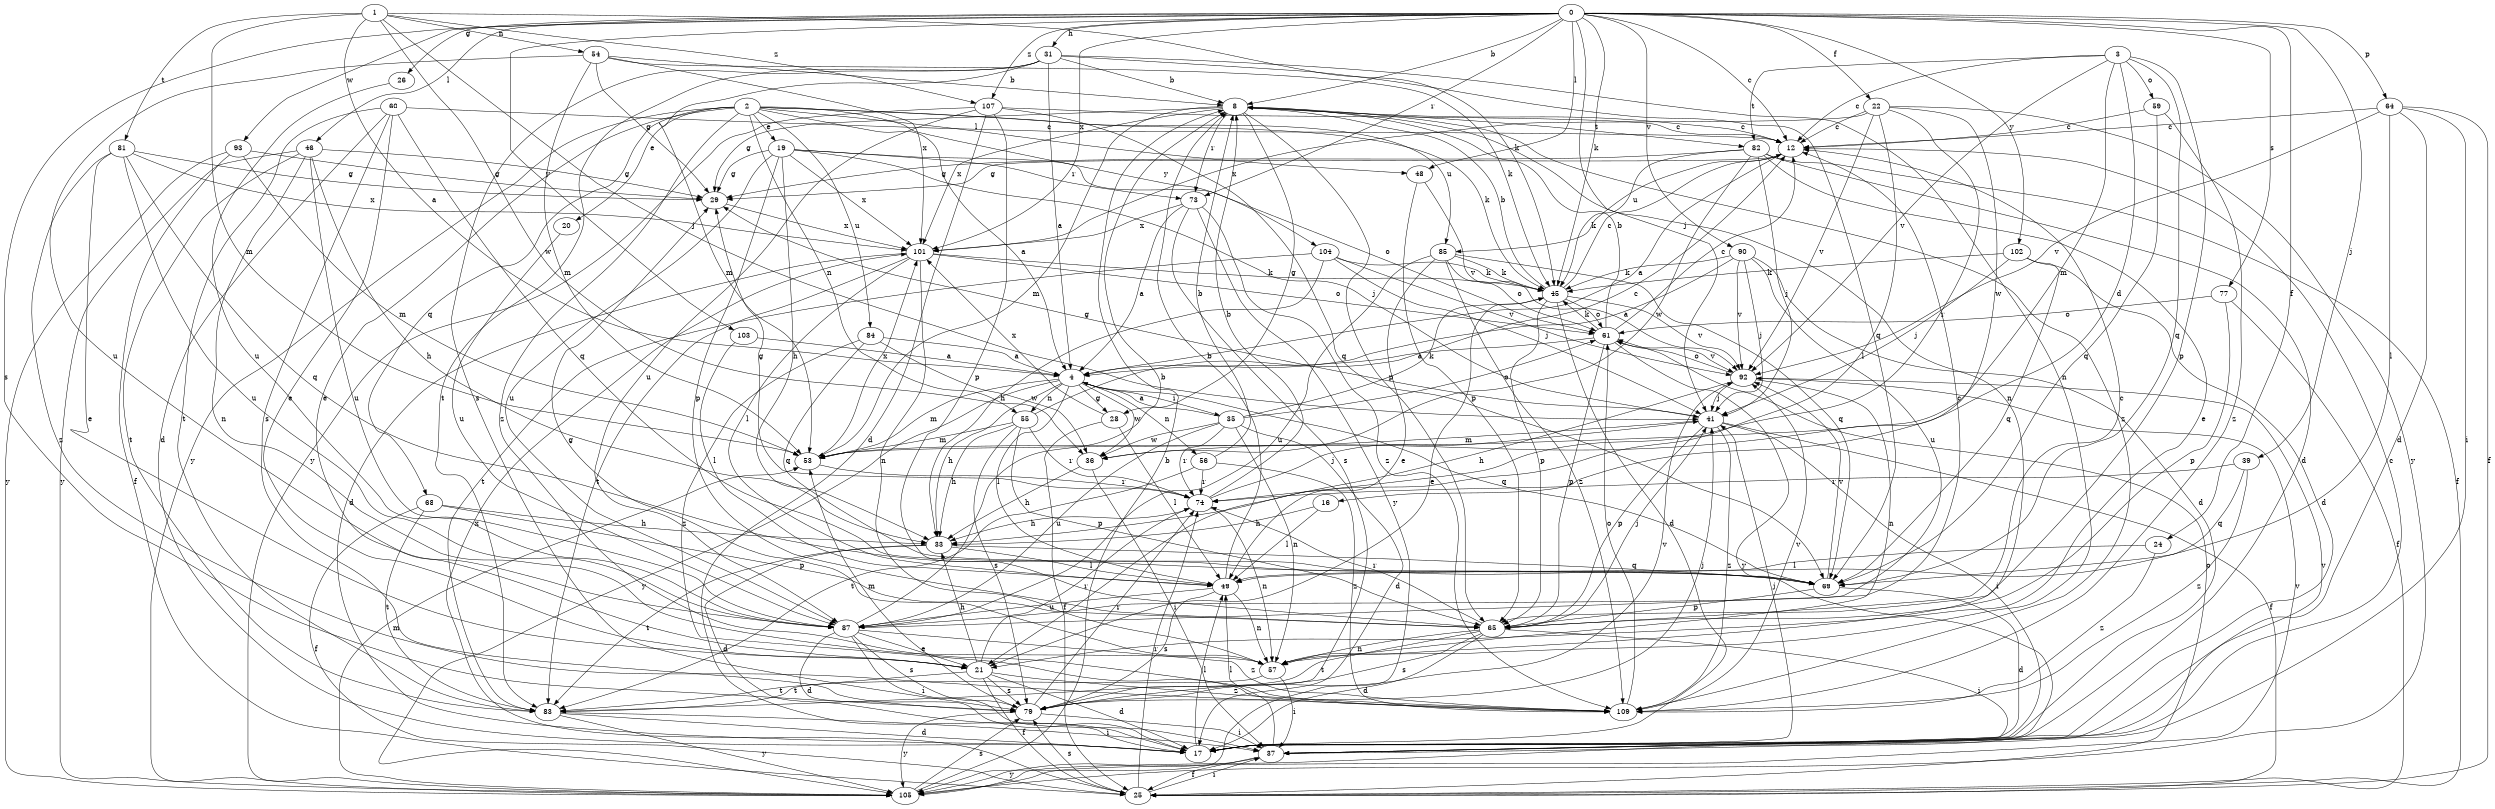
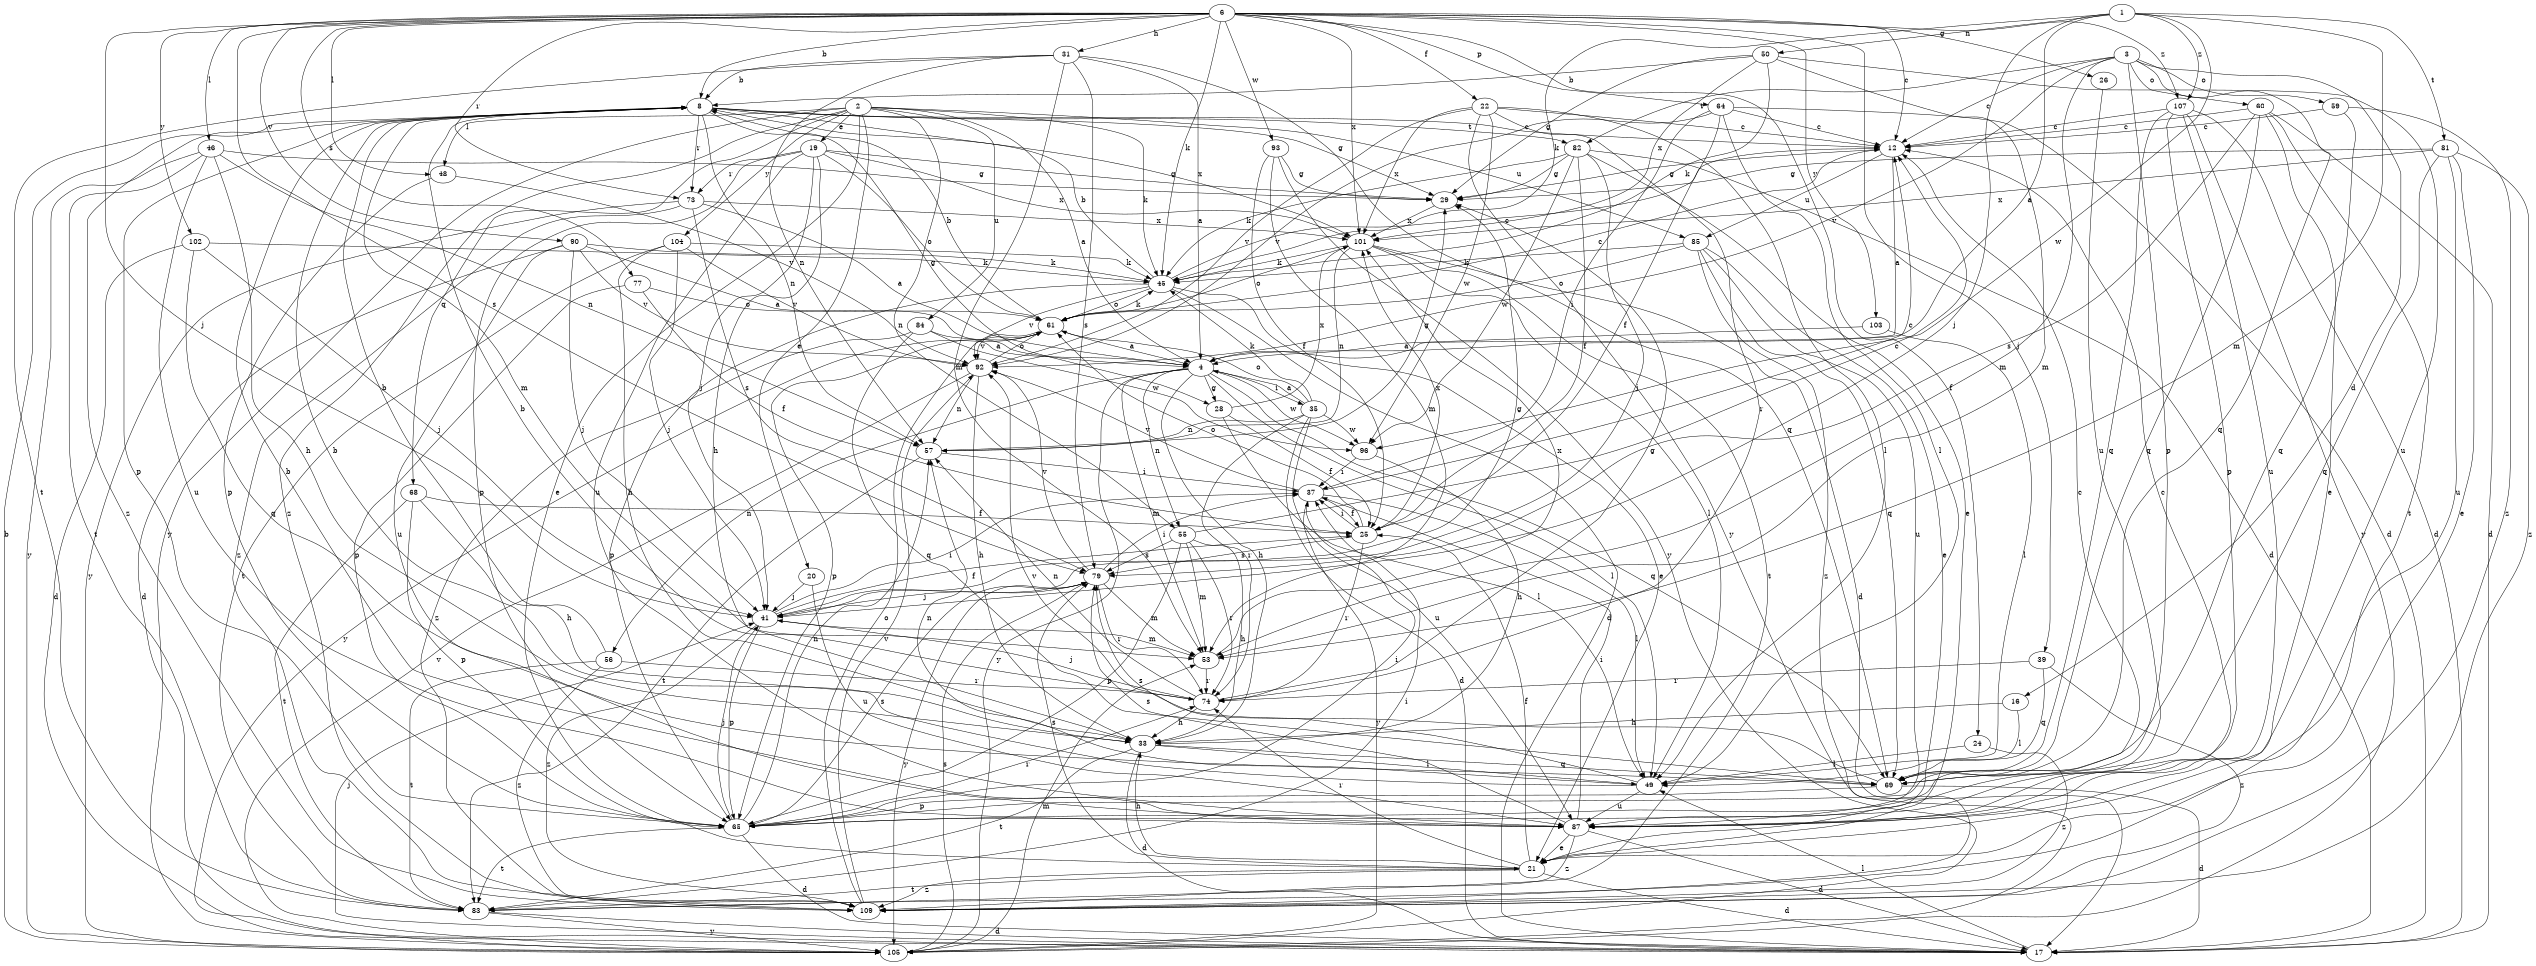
  strict digraph {
-   0
+   0 [label=6]
    8
    12
    22
    24
    26
    n7 [label=31]
    39
    41
    45
    46
    48
    64
    73
    77
    79
    90
    93
    101
    102
    103
    107
    28
    53
    109
    65
    82
    29
    57
    4
    85
-   96 [label=36]
+   96
    105
    92
    49
    74
    87
    69
    83
    25
    37
    21
    17
    61
    33
    1
-   54
+   54 [label=50]
    81
    55
    35
    56
    2
    19
    20
    68
    84
    104
    3
    16
    59
    60
    0 -> 8 [label=b]
    0 -> 12 [label=c]
    0 -> 22 [label=f]
    0 -> 24 [label=f]
    0 -> 26 [label=g]
    0 -> n7 [label=h]
    0 -> 39 [label=j]
    0 -> 41 [label=j]
    0 -> 45 [label=k]
    0 -> 46 [label=l]
    0 -> 48 [label=l]
    0 -> 64 [label=p]
    0 -> 73 [label=r]
    0 -> 77 [label=s]
    0 -> 79 [label=s]
    0 -> 90 [label=v]
    0 -> 93 [label=w]
    0 -> 101 [label=x]
    0 -> 102 [label=y]
    0 -> 103 [label=y]
    0 -> 107 [label=z]
    8 -> 12 [label=c]
    8 -> 73 [label=r]
    8 -> 101 [label=x]
    8 -> 28 [label=g]
    8 -> 53 [label=m]
    8 -> 109 [label=z]
    8 -> 65 [label=p]
    8 -> 82 [label=t]
    8 -> 29 [label=g]
    8 -> 57 [label=n]
    12 -> 29 [label=g]
    12 -> 4 [label=a]
    12 -> 85 [label=u]
    22 -> 12 [label=c]
    22 -> 101 [label=x]
    22 -> 96 [label=w]
    22 -> 105 [label=y]
    22 -> 92 [label=v]
    22 -> 49 [label=l]
    22 -> 74 [label=r]
    24 -> 109 [label=z]
    24 -> 49 [label=l]
    26 -> 87 [label=u]
    n7 -> 8 [label=b]
    n7 -> 79 [label=s]
    n7 -> 53 [label=m]
    n7 -> 57 [label=n]
    n7 -> 4 [label=a]
    n7 -> 69 [label=q]
    n7 -> 83 [label=t]
    39 -> 109 [label=z]
    39 -> 74 [label=r]
    39 -> 69 [label=q]
    41 -> 53 [label=m]
    41 -> 109 [label=z]
    41 -> 65 [label=p]
    41 -> 29 [label=g]
    41 -> 25 [label=f]
    41 -> 37 [label=i]
    45 -> 8 [label=b]
    45 -> 12 [label=c]
    45 -> 65 [label=p]
    45 -> 92 [label=v]
    45 -> 21 [label=e]
    45 -> 17 [label=d]
    45 -> 61 [label=o]
    46 -> 29 [label=g]
    46 -> 57 [label=n]
    46 -> 105 [label=y]
    46 -> 87 [label=u]
    46 -> 83 [label=t]
    46 -> 33 [label=h]
    48 -> 65 [label=p]
    48 -> 92 [label=v]
    64 -> 12 [label=c]
    64 -> 92 [label=v]
    64 -> 49 [label=l]
    64 -> 25 [label=f]
    64 -> 37 [label=i]
    64 -> 17 [label=d]
    73 -> 79 [label=s]
    73 -> 101 [label=x]
    73 -> 109 [label=z]
    73 -> 4 [label=a]
    73 -> 105 [label=y]
    77 -> 65 [label=p]
    77 -> 25 [label=f]
    77 -> 61 [label=o]
    79 -> 41 [label=j]
    79 -> 53 [label=m]
    79 -> 105 [label=y]
    79 -> 92 [label=v]
    79 -> 74 [label=r]
    79 -> 37 [label=i]
    90 -> 41 [label=j]
    90 -> 45 [label=k]
    90 -> 4 [label=a]
    90 -> 92 [label=v]
    90 -> 87 [label=u]
    90 -> 17 [label=d]
    93 -> 53 [label=m]
    93 -> 29 [label=g]
    93 -> 105 [label=y]
    93 -> 25 [label=f]
    101 -> 45 [label=k]
    101 -> 57 [label=n]
    101 -> 49 [label=l]
    101 -> 83 [label=t]
    101 -> 17 [label=d]
    101 -> 61 [label=o]
    102 -> 41 [label=j]
    102 -> 45 [label=k]
    102 -> 69 [label=q]
    102 -> 17 [label=d]
    103 -> 4 [label=a]
    103 -> 49 [label=l]
    107 -> 12 [label=c]
    107 -> 65 [label=p]
    107 -> 105 [label=y]
    107 -> 87 [label=u]
    107 -> 69 [label=q]
    107 -> 17 [label=d]
    28 -> 101 [label=x]
    28 -> 49 [label=l]
    28 -> 25 [label=f]
    53 -> 101 [label=x]
    53 -> 74 [label=r]
    109 -> 92 [label=v]
    109 -> 61 [label=o]
    65 -> 12 [label=c]
    65 -> 41 [label=j]
    65 -> 79 [label=s]
    65 -> 57 [label=n]
    65 -> 74 [label=r]
    65 -> 83 [label=t]
    65 -> 37 [label=i]
    65 -> 17 [label=d]
    82 -> 41 [label=j]
    82 -> 45 [label=k]
    82 -> 29 [label=g]
    82 -> 96 [label=w]
    82 -> 25 [label=f]
    82 -> 21 [label=e]
    82 -> 17 [label=d]
    29 -> 101 [label=x]
    57 -> 29 [label=g]
    57 -> 83 [label=t]
    57 -> 37 [label=i]
    4 -> 28 [label=g]
    4 -> 53 [label=m]
    4 -> 96 [label=w]
    4 -> 105 [label=y]
    4 -> 49 [label=l]
    4 -> 69 [label=q]
    4 -> 33 [label=h]
    4 -> 55 [label=n]
    4 -> 35 [label=i]
    4 -> 56 [label=n]
    85 -> 45 [label=k]
    85 -> 109 [label=z]
    85 -> 87 [label=u]
    85 -> 69 [label=q]
    85 -> 21 [label=e]
    85 -> 61 [label=o]
    96 -> 37 [label=i]
    96 -> 33 [label=h]
    105 -> 8 [label=b]
    105 -> 79 [label=s]
    105 -> 53 [label=m]
    92 -> 57 [label=n]
    92 -> 105 [label=v]
    92 -> 61 [label=o]
    92 -> 33 [label=h]
    49 -> 8 [label=b]
    49 -> 79 [label=s]
    49 -> 57 [label=n]
    49 -> 87 [label=u]
    74 -> 8 [label=b]
    74 -> 41 [label=j]
    74 -> 29 [label=g]
    74 -> 57 [label=n]
    74 -> 33 [label=h]
    87 -> 8 [label=b]
    87 -> 12 [label=c]
    87 -> 79 [label=s]
    87 -> 109 [label=z]
    87 -> 37 [label=i]
    87 -> 21 [label=e]
    87 -> 17 [label=d]
    69 -> 65 [label=p]
    69 -> 92 [label=v]
    69 -> 17 [label=d]
    83 -> 105 [label=y]
    83 -> 37 [label=i]
    83 -> 17 [label=d]
    25 -> 79 [label=s]
    25 -> 101 [label=x]
    25 -> 74 [label=r]
    25 -> 37 [label=i]
    25 -> 61 [label=o]
    37 -> 12 [label=c]
    37 -> 105 [label=y]
    37 -> 92 [label=v]
    37 -> 49 [label=l]
    37 -> 25 [label=f]
    21 -> 79 [label=s]
    21 -> 109 [label=z]
    21 -> 74 [label=r]
    21 -> 83 [label=t]
    21 -> 25 [label=f]
    21 -> 17 [label=d]
    21 -> 33 [label=h]
    17 -> 41 [label=j]
    17 -> 49 [label=l]
    61 -> 8 [label=b]
    61 -> 12 [label=c]
    61 -> 45 [label=k]
    61 -> 65 [label=p]
    61 -> 4 [label=a]
    61 -> 105 [label=y]
    61 -> 92 [label=v]
    33 -> 49 [label=l]
    33 -> 69 [label=q]
    33 -> 83 [label=t]
    33 -> 17 [label=d]
    1 -> 41 [label=j]
    1 -> 45 [label=k]
    1 -> 107 [label=z]
    1 -> 53 [label=m]
    1 -> 4 [label=a]
    1 -> 96 [label=w]
    1 -> 54 [label=n]
    1 -> 81 [label=t]
    54 -> 8 [label=b]
    54 -> 45 [label=k]
    54 -> 101 [label=x]
    54 -> 53 [label=m]
    54 -> 29 [label=g]
    54 -> 87 [label=u]
    81 -> 101 [label=x]
    81 -> 109 [label=z]
    81 -> 29 [label=g]
    81 -> 87 [label=u]
    81 -> 69 [label=q]
    81 -> 21 [label=e]
    55 -> 12 [label=c]
    55 -> 79 [label=s]
    55 -> 53 [label=m]
    55 -> 65 [label=p]
    55 -> 74 [label=r]
    55 -> 33 [label=h]
    35 -> 45 [label=k]
    35 -> 57 [label=n]
    35 -> 4 [label=a]
    35 -> 96 [label=w]
    35 -> 74 [label=r]
    35 -> 87 [label=u]
    35 -> 17 [label=d]
    35 -> 61 [label=o]
    56 -> 8 [label=b]
    56 -> 109 [label=z]
    56 -> 74 [label=r]
    56 -> 83 [label=t]
    2 -> 45 [label=k]
    2 -> 48 [label=l]
    2 -> 109 [label=z]
    2 -> 4 [label=a]
    2 -> 85 [label=u]
    2 -> 105 [label=y]
    2 -> 21 [label=e]
    2 -> 55 [label=n]
    2 -> 19 [label=e]
    2 -> 20 [label=e]
    2 -> 68 [label=q]
    2 -> 84 [label=u]
    2 -> 104 [label=y]
    19 -> 41 [label=j]
    19 -> 73 [label=r]
    19 -> 101 [label=x]
    19 -> 65 [label=p]
    19 -> 29 [label=g]
    19 -> 87 [label=u]
    19 -> 61 [label=o]
    19 -> 33 [label=h]
-   92 -> 41 [label=j]
+   20 -> 41 [label=j]
    20 -> 87 [label=u]
    68 -> 65 [label=p]
    68 -> 83 [label=t]
    68 -> 25 [label=f]
    68 -> 33 [label=h]
    84 -> 109 [label=z]
    84 -> 4 [label=a]
    84 -> 96 [label=w]
    84 -> 69 [label=q]
    104 -> 41 [label=j]
    104 -> 45 [label=k]
    104 -> 92 [label=v]
    104 -> 83 [label=t]
    104 -> 33 [label=h]
    3 -> 12 [label=c]
    3 -> 53 [label=m]
    3 -> 65 [label=p]
    3 -> 82 [label=t]
    3 -> 92 [label=v]
    3 -> 69 [label=q]
    3 -> 16 [label=d]
    3 -> 59 [label=o]
+   3 -> 60 [label=o]
    16 -> 49 [label=l]
    16 -> 33 [label=h]
    59 -> 12 [label=c]
    59 -> 109 [label=z]
    59 -> 69 [label=q]
    60 -> 12 [label=c]
    60 -> 79 [label=s]
    60 -> 69 [label=q]
    60 -> 83 [label=t]
    60 -> 21 [label=e]
    60 -> 17 [label=d]
  }
